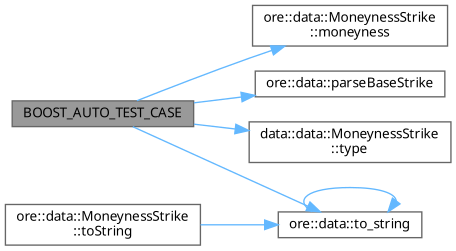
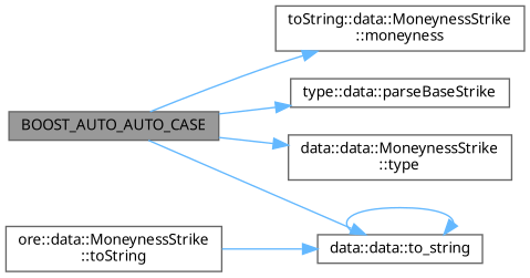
  digraph {
    fontname="Noto Sans"
    rankdir=LR
    node [color=grey40 fillcolor=white fontname="Noto Sans" fontsize=10 shape=box style=filled]
    edge [color=steelblue1 fontname="Noto Sans" fontsize=10 labelfontname=Helvetica labelfontsize=10 style=solid]
-   n1 [color=gray40 fillcolor=grey60 fontcolor=black height=0.2 label=BOOST_AUTO_TEST_CASE width=0.4]
-   n2 [height=0.2 label="ore::data::MoneynessStrike\l::moneyness" width=0.4]
-   n3 [height=0.2 label="ore::data::parseBaseStrike" width=0.4]
+   n1 [color=gray40 fillcolor=grey60 fontcolor=black height=0.2 label=BOOST_AUTO_AUTO_CASE width=0.4]
+   n2 [height=0.2 label="toString::data::MoneynessStrike\l::moneyness" width=0.4]
+   n3 [height=0.2 label="type::data::parseBaseStrike" width=0.4]
    n4 [height=0.2 label="data::data::MoneynessStrike\l::type" width=0.4]
-   n5 [height=0.2 label="ore::data::to_string" width=0.4]
+   n5 [height=0.2 label="data::data::to_string" width=0.4]
    n6 [height=0.2 label="ore::data::MoneynessStrike\l::toString" width=0.4]
    n1 -> n2
    n1 -> n3
    n1 -> n4
    n1 -> n5
    n5 -> n5
    n6 -> n5
  }
